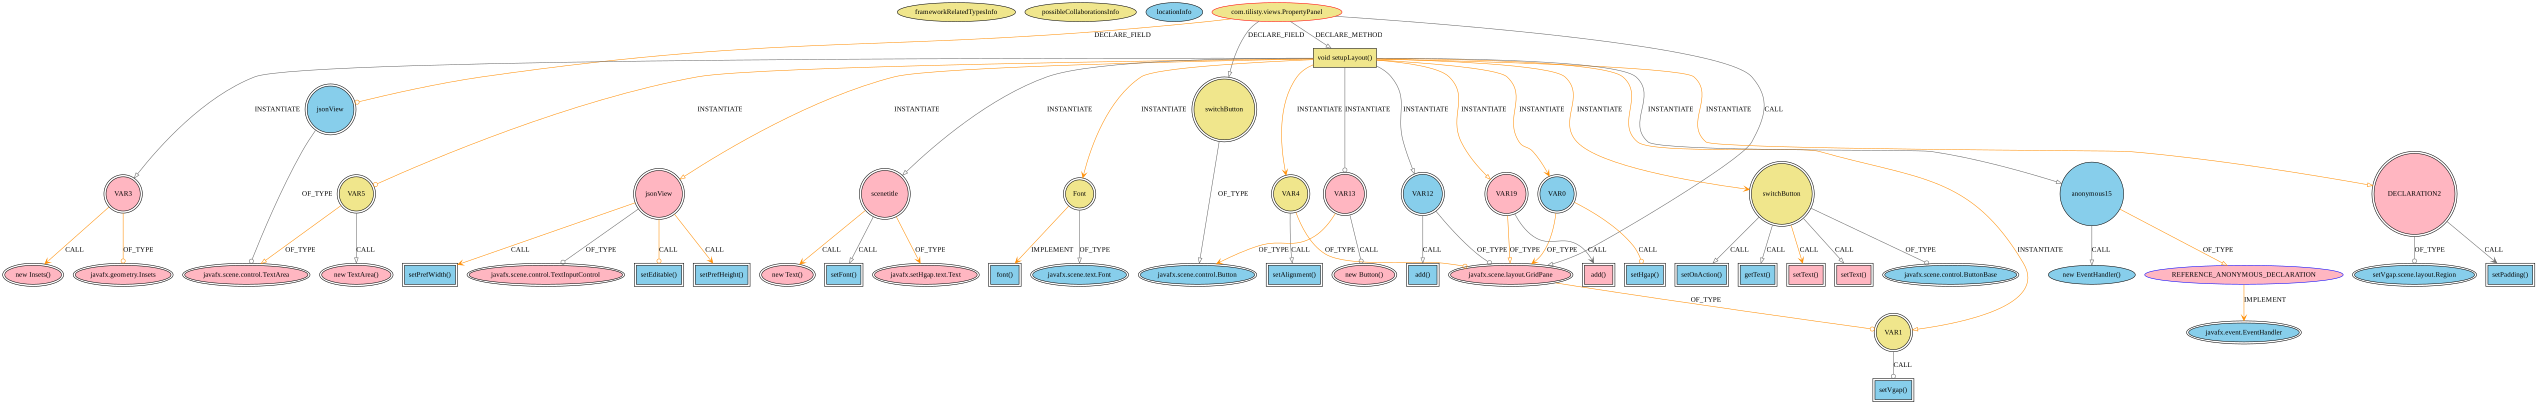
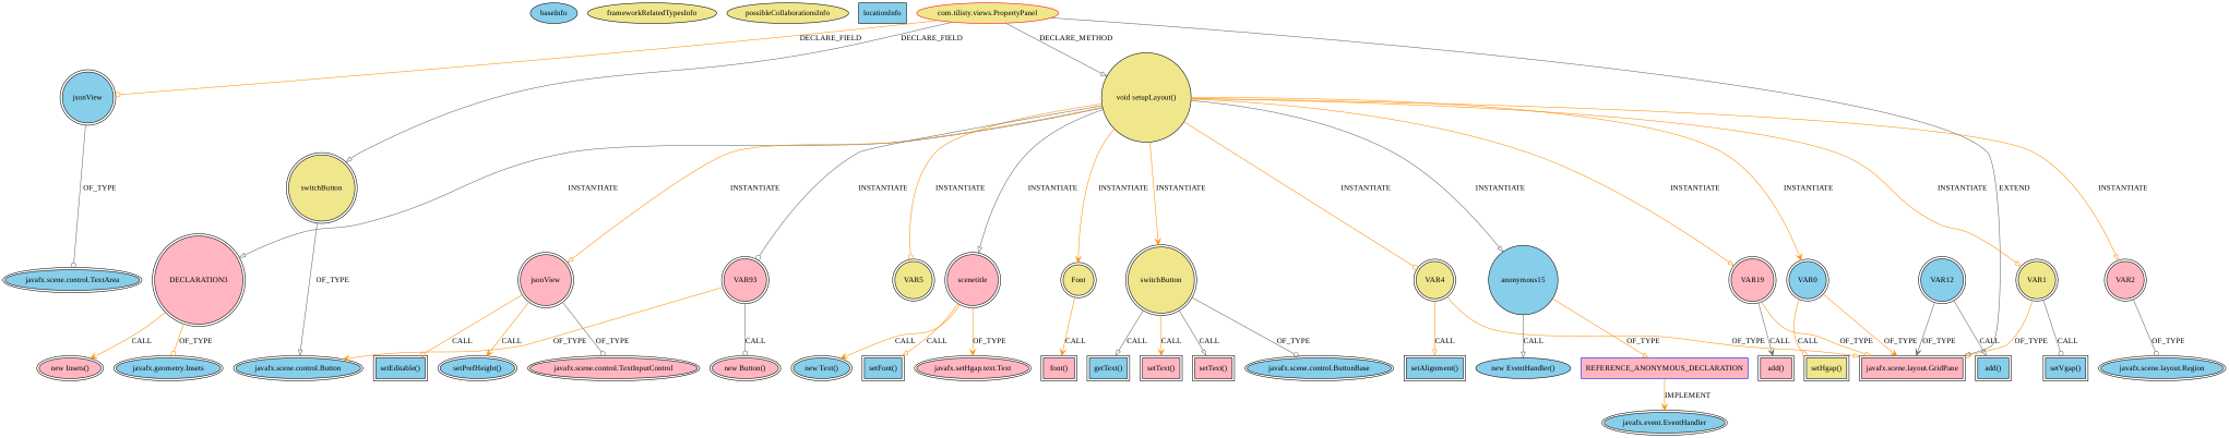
  digraph {
    fontname="Liberation Serif"
    node [fillcolor=skyblue fontname="Liberation Serif" style=filled isFrameworkType=true vertexType=INSIDE_CALL peripheries=2]
    edge [arrowhead=onormal color=darkorange fontname="Liberation Serif"]
+   baseInfo [category=extension_graph graphId=3412 isAnonymous=false possibleRelation=true isFrameworkType="" vertexType="" peripheries=""]
    frameworkRelatedTypesInfo [0="javafx.scene.layout.GridPane" fillcolor=khaki isFrameworkType="" vertexType="" peripheries=""]
    possibleCollaborationsInfo [0="3412~CLIENT_METHOD_DECLARATION-INSTANTIATION-~javafx.scene.layout.GridPane ~javafx.event.EventHandler ~false~true" fillcolor=khaki isFrameworkType="" vertexType="" peripheries=""]
-   locationInfo [contextSignature=PropertyPanel filePath="/jsnsimpson-tilisty/tilisty-master/src/com/tilisty/views/PropertyPanel.java" graphId=3412 projectName="jsnsimpson-tilisty" isFrameworkType="" vertexType="" peripheries=""]
+   locationInfo [contextSignature=PropertyPanel filePath="/jsnsimpson-tilisty/tilisty-master/src/com/tilisty/views/PropertyPanel.java" graphId=3412 projectName="jsnsimpson-tilisty" shape=box isFrameworkType="" vertexType="" peripheries=""]
    n5 [color=red fillcolor=khaki isFrameworkType=false label="com.tilisty.views.PropertyPanel" vertexType=ROOT_CLIENT_CLASS_DECLARATION peripheries=""]
-   n6 [fillcolor=lightpink label="javafx.scene.layout.GridPane" vertexType=FRAMEWORK_CLASS_TYPE]
+   n6 [fillcolor=lightpink label="javafx.scene.layout.GridPane" vertexType=FRAMEWORK_CLASS_TYPE shape=box]
    n7 [label=jsonView shape=circle vertexType=FIELD_DECLARATION]
    n8 [fillcolor=khaki label=switchButton shape=circle vertexType=FIELD_DECLARATION]
-   n9 [fillcolor=khaki isFrameworkType=false label="void setupLayout()" shape=box vertexType=CLIENT_METHOD_DECLARATION peripheries=""]
-   n10 [fillcolor=lightpink label="javafx.scene.control.TextArea" vertexType=FRAMEWORK_CLASS_TYPE]
+   n9 [fillcolor=khaki isFrameworkType=false label="void setupLayout()" shape=circle vertexType=CLIENT_METHOD_DECLARATION peripheries=""]
+   n10 [label="javafx.scene.control.TextArea" vertexType=FRAMEWORK_CLASS_TYPE]
    n11 [label="javafx.scene.control.Button" vertexType=FRAMEWORK_CLASS_TYPE]
    n12 [label=VAR0 shape=circle vertexType=VARIABLE_EXPRESION]
    n13 [fillcolor=khaki label=VAR1 shape=circle vertexType=VARIABLE_EXPRESION]
-   n14 [fillcolor=lightpink label=DECLARATION2 shape=circle vertexType=VARIABLE_EXPRESION]
-   n15 [fillcolor=lightpink label=VAR3 shape=circle vertexType=VARIABLE_EXPRESION]
+   n14 [fillcolor=lightpink label=VAR2 shape=circle vertexType=VARIABLE_EXPRESION]
+   n15 [fillcolor=lightpink label=DECLARATION3 shape=circle vertexType=VARIABLE_EXPRESION]
    n16 [fillcolor=khaki label=VAR4 shape=circle vertexType=VARIABLE_EXPRESION]
    n17 [fillcolor=khaki label=VAR5 shape=circle vertexType=VARIABLE_EXPRESION]
    n18 [fillcolor=lightpink label=jsonView shape=circle vertexType=VARIABLE_EXPRESION]
    n19 [fillcolor=lightpink label=scenetitle shape=circle vertexType=VARIABLE_EXPRESION]
    n20 [fillcolor=khaki label=Font shape=circle vertexType=VARIABLE_EXPRESION]
    n21 [label=VAR12 shape=circle vertexType=VARIABLE_EXPRESION]
-   n22 [fillcolor=lightpink label=VAR13 shape=circle vertexType=VARIABLE_EXPRESION]
+   n22 [fillcolor=lightpink label=VAR93 shape=circle vertexType=VARIABLE_EXPRESION]
    n23 [fillcolor=khaki label=switchButton shape=circle vertexType=VARIABLE_EXPRESION]
    n24 [isFrameworkType=false label=anonymous15 shape=circle vertexType=VARIABLE_EXPRESION peripheries=""]
    n25 [fillcolor=lightpink label=VAR19 shape=circle vertexType=VARIABLE_EXPRESION]
-   n26 [label="setHgap()" shape=box]
+   n26 [fillcolor=khaki label="setHgap()" shape=box]
    n27 [label="setVgap()" shape=box]
-   n28 [label="setVgap.scene.layout.Region" vertexType=FRAMEWORK_CLASS_TYPE]
-   n29 [label="setPadding()" shape=box]
-   n30 [fillcolor=lightpink label="javafx.geometry.Insets" vertexType=FRAMEWORK_CLASS_TYPE]
+   n28 [label="javafx.scene.layout.Region" vertexType=FRAMEWORK_CLASS_TYPE]
+   n30 [label="javafx.geometry.Insets" vertexType=FRAMEWORK_CLASS_TYPE]
    n31 [fillcolor=lightpink label="new Insets()" vertexType=CONSTRUCTOR_CALL]
    n32 [label="setAlignment()" shape=box]
-   n33 [fillcolor=lightpink label="new TextArea()" vertexType=CONSTRUCTOR_CALL]
    n34 [fillcolor=lightpink label="javafx.scene.control.TextInputControl" vertexType=FRAMEWORK_CLASS_TYPE]
    n35 [label="setEditable()" shape=box]
-   n36 [label="setPrefHeight()" shape=box]
-   n37 [label="setPrefWidth()" shape=box]
+   n36 [label="setPrefHeight()" shape=ellipse]
    n38 [fillcolor=lightpink label="javafx.setHgap.text.Text" vertexType=FRAMEWORK_CLASS_TYPE]
-   n39 [fillcolor=lightpink label="new Text()" vertexType=CONSTRUCTOR_CALL]
+   n39 [label="new Text()" vertexType=CONSTRUCTOR_CALL]
    n40 [label="setFont()" shape=box]
-   n41 [label="javafx.scene.text.Font" vertexType=FRAMEWORK_CLASS_TYPE]
-   n42 [label="font()" shape=box]
+   n42 [fillcolor=lightpink label="font()" shape=box]
    n43 [label="add()" shape=box]
    n44 [fillcolor=lightpink label="new Button()" vertexType=CONSTRUCTOR_CALL]
    n45 [label="javafx.scene.control.ButtonBase" vertexType=FRAMEWORK_CLASS_TYPE]
-   n46 [label="setOnAction()" shape=box]
    n47 [label="getText()" shape=box]
    n48 [fillcolor=lightpink label="setText()" shape=box]
    n49 [fillcolor=lightpink label="setText()" shape=box]
-   n50 [color=blue fillcolor=lightpink isFrameworkType=false label=REFERENCE_ANONYMOUS_DECLARATION vertexType=REFERENCE_ANONYMOUS_DECLARATION peripheries=""]
+   n50 [color=blue fillcolor=lightpink isFrameworkType=false label=REFERENCE_ANONYMOUS_DECLARATION vertexType=REFERENCE_ANONYMOUS_DECLARATION shape=box peripheries=""]
    n51 [isFrameworkType=false label="new EventHandler()" vertexType=CONSTRUCTOR_CALL peripheries=""]
    n52 [fillcolor=lightpink label="add()" shape=box]
    n53 [label="javafx.event.EventHandler" vertexType=FRAMEWORK_INTERFACE_TYPE]
-   n5 -> n6 [color=gray40 label=CALL]
+   n5 -> n6 [color=gray40 label=EXTEND]
    n5 -> n7 [arrowhead=odot label=DECLARE_FIELD]
    n5 -> n8 [color=gray40 label=DECLARE_FIELD]
    n5 -> n9 [color=gray40 label=DECLARE_METHOD]
    n7 -> n10 [arrowhead=odot color=gray40 label=OF_TYPE]
    n8 -> n11 [color=gray40 label=OF_TYPE]
    n9 -> n12 [arrowhead=vee label=INSTANTIATE]
    n9 -> n13 [label=INSTANTIATE]
    n9 -> n14 [label=INSTANTIATE]
    n9 -> n15 [color=gray40 label=INSTANTIATE]
-   n9 -> n16 [arrowhead=vee label=INSTANTIATE]
+   n9 -> n16 [arrowhead=odot label=INSTANTIATE]
    n9 -> n17 [arrowhead=odot label=INSTANTIATE]
    n9 -> n18 [label=INSTANTIATE]
    n9 -> n19 [color=gray40 label=INSTANTIATE]
    n9 -> n20 [arrowhead=vee label=INSTANTIATE]
-   n9 -> n21 [color=gray40 label=INSTANTIATE]
    n9 -> n22 [arrowhead=odot color=gray40 label=INSTANTIATE]
    n9 -> n23 [arrowhead=vee label=INSTANTIATE]
    n9 -> n24 [color=gray40 label=INSTANTIATE]
    n9 -> n25 [label=INSTANTIATE]
    n12 -> n6 [arrowhead=vee label=OF_TYPE]
    n12 -> n26 [arrowhead=odot label=CALL]
-   n6 -> n13 [arrowhead=odot label=OF_TYPE]
+   n13 -> n6 [arrowhead=odot label=OF_TYPE]
    n13 -> n27 [arrowhead=odot color=gray40 label=CALL]
    n14 -> n28 [arrowhead=odot color=gray40 label=OF_TYPE]
-   n14 -> n29 [arrowhead=vee color=gray40 label=CALL]
    n15 -> n30 [arrowhead=odot label=OF_TYPE]
    n15 -> n31 [arrowhead=vee label=CALL]
-   n16 -> n6 [arrowhead=odot label=OF_TYPE]
-   n16 -> n32 [color=gray40 label=CALL]
-   n17 -> n10 [label=OF_TYPE]
-   n17 -> n33 [color=gray40 label=CALL]
+   n16 -> n6 [label=OF_TYPE]
+   n16 -> n32 [label=CALL]
    n18 -> n34 [arrowhead=odot color=gray40 label=OF_TYPE]
    n18 -> n35 [arrowhead=odot label=CALL]
    n18 -> n36 [arrowhead=vee label=CALL]
-   n18 -> n37 [arrowhead=vee label=CALL]
    n19 -> n38 [arrowhead=vee label=OF_TYPE]
    n19 -> n39 [arrowhead=vee label=CALL]
-   n19 -> n40 [color=gray40 label=CALL]
-   n20 -> n41 [color=gray40 label=OF_TYPE]
-   n20 -> n42 [arrowhead=vee label=IMPLEMENT]
-   n21 -> n6 [arrowhead=odot color=gray40 label=OF_TYPE]
+   n19 -> n40 [label=CALL]
+   n20 -> n42 [arrowhead=vee label=CALL]
+   n21 -> n6 [arrowhead=vee color=gray40 label=OF_TYPE]
    n21 -> n43 [color=gray40 label=CALL]
    n22 -> n11 [arrowhead=vee label=OF_TYPE]
    n22 -> n44 [arrowhead=odot color=gray40 label=CALL]
    n23 -> n45 [arrowhead=odot color=gray40 label=OF_TYPE]
-   n23 -> n46 [color=gray40 label=CALL]
    n23 -> n47 [color=gray40 label=CALL]
    n23 -> n48 [arrowhead=vee label=CALL]
    n23 -> n49 [color=gray40 label=CALL]
    n24 -> n50 [label=OF_TYPE]
    n24 -> n51 [color=gray40 label=CALL]
    n25 -> n6 [label=OF_TYPE]
    n25 -> n52 [arrowhead=vee color=gray40 label=CALL]
    n50 -> n53 [arrowhead=vee label=IMPLEMENT]
  }
